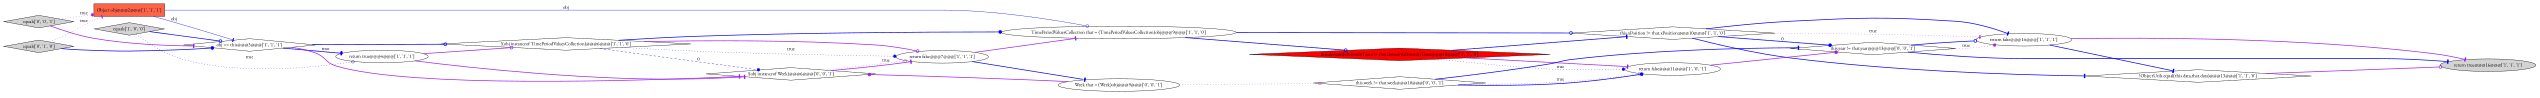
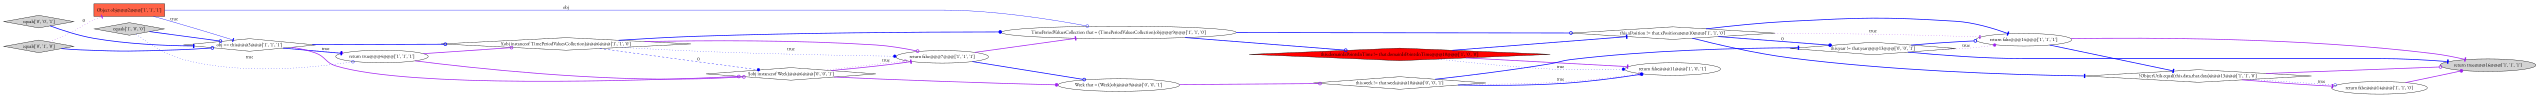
  digraph {
    fontname="EB Garamond"
    rankdir=LR
    node [fillcolor=white fontname="EB Garamond" shape=diamond style=filled]
    edge [arrowhead=tee color=blue fontname="EB Garamond" style=bold]
    n1 [fillcolor=tomato label="Object obj@@@2@@@['1', '1', '1']" shape=box]
    n2 [label="TimePeriodValuesCollection that = (TimePeriodValuesCollection)obj@@@9@@@['1', '1', '0']" shape=ellipse]
    n3 [label="obj == this@@@3@@@['1', '1', '1']"]
    n4 [fillcolor=red label="this.domainIsPointsInTime != that.domainIsPointsInTime@@@10@@@['1', '0', '0']"]
    n5 [label="this.xPosition != that.xPosition@@@10@@@['1', '1', '0']"]
    n6 [label="Week that = (Week)obj@@@9@@@['0', '0', '1']" shape=ellipse]
    n7 [label="this.week != that.week@@@10@@@['0', '0', '1']"]
    n8 [label="return true@@@4@@@['1', '1', '1']" shape=ellipse]
    n9 [label="!(obj instanceof TimePeriodValuesCollection)@@@6@@@['1', '1', '0']"]
    n10 [label="!(obj instanceof Week)@@@6@@@['0', '0', '1']"]
    n11 [label="return false@@@11@@@['1', '0', '1']" shape=ellipse]
    n12 [label="return false@@@14@@@['1', '1', '1']" shape=ellipse]
    n13 [label="this.year != that.year@@@13@@@['0', '0', '1']"]
    n14 [label="!ObjectUtils.equal(this.data,that.data)@@@13@@@['1', '1', '0']"]
    n15 [fillcolor=lightgray label="return true@@@16@@@['1', '1', '1']" shape=ellipse]
+   n16 [label="return false@@@14@@@['1', '1', '0']" shape=ellipse]
    n17 [fillcolor=lightgray label="equals['1', '0', '0']"]
    n18 [label="return false@@@7@@@['1', '1', '1']" shape=ellipse]
    n19 [fillcolor=lightgray label="equals['0', '0', '1']"]
    n20 [fillcolor=lightgray label="equals['0', '1', '0']"]
    n1 -> n2 [arrowhead=odot label=obj style=solid]
-   n1 -> n3 [label=obj style=solid]
+   n1 -> n3 [label=true style=solid]
    n2 -> n4 [arrowhead=odot]
    n2 -> n5 [arrowhead=odot]
    n3 -> n8 [arrowhead=dot color=purple label=true style=dotted]
    n3 -> n8
    n3 -> n9 [arrowhead=odot]
-   n3 -> n10 [color=purple]
+   n3 -> n10 [arrowhead=odot color=purple]
    n4 -> n5
    n4 -> n11 [color=purple]
    n4 -> n11 [arrowhead=dot label=true style=dotted]
    n5 -> n12
    n5 -> n12 [color=purple label=true style=dotted]
    n5 -> n13 [arrowhead=dot label=0]
    n5 -> n14
-   n6 -> n7 [arrowhead=odot color=purple style=dotted]
+   n6 -> n7 [arrowhead=odot color=purple]
    n7 -> n11 [arrowhead=odot color=purple label=true style=dotted]
    n7 -> n11 [arrowhead=dot]
    n7 -> n13
    n8 -> n9 [arrowhead=odot color=purple]
-   n8 -> n10 [color=purple]
+   n8 -> n10 [arrowhead=odot color=purple]
    n9 -> n2 [arrowhead=dot]
    n9 -> n10 [arrowhead=dot label=0 style=dashed]
    n9 -> n18 [arrowhead=odot color=purple]
    n9 -> n18 [arrowhead=dot label=true style=dotted]
-   n6 -> n10 [arrowhead=dot color=purple]
+   n10 -> n6 [arrowhead=dot color=purple]
    n10 -> n18 [arrowhead=odot color=purple label=true style=dotted]
    n10 -> n18 [color=purple]
-   n11 -> n13 [arrowhead=dot color=purple]
    n12 -> n14
    n12 -> n15 [color=purple]
    n13 -> n12 [arrowhead=odot]
    n13 -> n12 [arrowhead=dot color=purple label=true style=dotted]
    n13 -> n15
    n14 -> n15 [arrowhead=odot color=purple]
+   n14 -> n16 [arrowhead=odot label=true style=dotted]
+   n14 -> n16 [color=purple]
+   n16 -> n15 [arrowhead=dot color=purple]
    n17 -> n3 [arrowhead=odot]
    n17 -> n8 [arrowhead=odot label=true style=dotted]
    n18 -> n2 [color=purple]
-   n18 -> n6
-   n19 -> n1 [arrowhead=dot color=purple label=true style=dotted]
-   n19 -> n3 [color=purple]
-   n20 -> n1 [color=purple label=true style=dotted]
-   n20 -> n3 [arrowhead=dot]
+   n18 -> n6 [arrowhead=odot]
+   n19 -> n3
+   n20 -> n1 [color=purple label=0 style=dotted]
+   n20 -> n3 [arrowhead=odot]
  }
